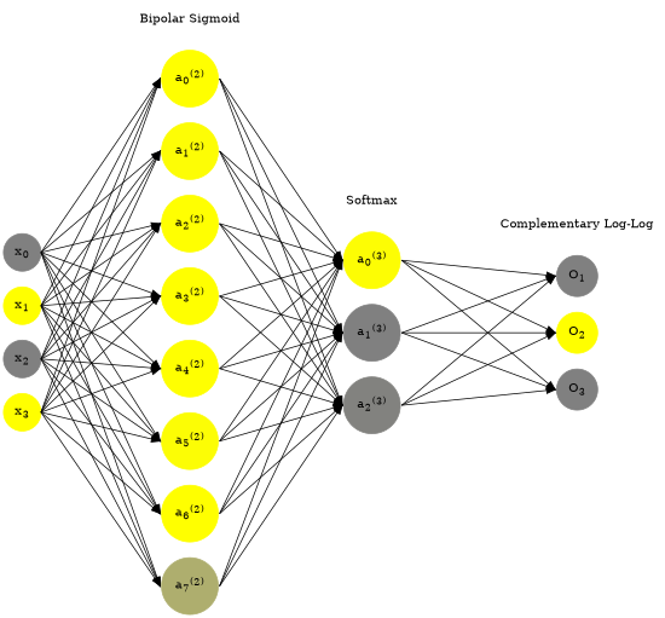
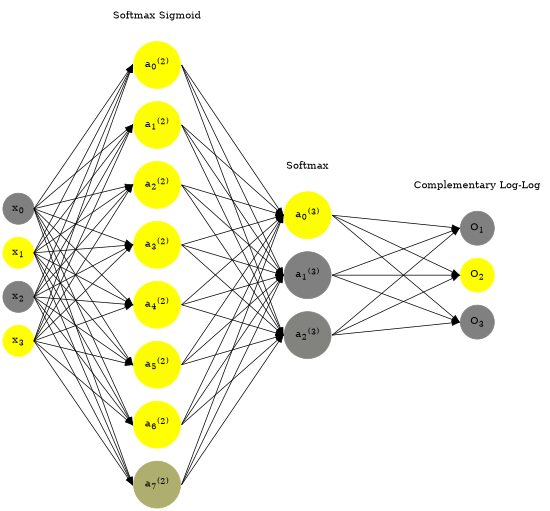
  digraph {
    rankdir=LR
    ranksep=1.4
    splines=false
    node [color="0.1667, 0.0, 0.5" fillcolor="0.1667, 0.0, 0.5" shape=circle style=filled]
    edge [headport=w style=solid tailport=e]
    n1 [label=<x<sub>0</sub>>]
    n2 [color="0.1667, 1.0, 1.0" fillcolor="0.1667, 1.0, 1.0" label=<x<sub>1</sub>>]
    n3 [label=<x<sub>2</sub>>]
    n4 [color="0.1667, 1.0, 1.0" fillcolor="0.1667, 1.0, 1.0" label=<x<sub>3</sub>>]
    n5 [color="0.1667, 0.998198, 0.999099" fillcolor="0.1667, 0.998198, 0.999099" label=<a<sub>0</sub><sup>(2)</sup>>]
    n6 [color="0.1667, 0.979623, 0.989812" fillcolor="0.1667, 0.979623, 0.989812" label=<a<sub>1</sub><sup>(2)</sup>>]
    n7 [color="0.1667, 0.992838, 0.996419" fillcolor="0.1667, 0.992838, 0.996419" label=<a<sub>2</sub><sup>(2)</sup>>]
    n8 [color="0.1667, 0.997958, 0.998979" fillcolor="0.1667, 0.997958, 0.998979" label=<a<sub>3</sub><sup>(2)</sup>>]
    n9 [color="0.1667, 0.995406, 0.997703" fillcolor="0.1667, 0.995406, 0.997703" label=<a<sub>4</sub><sup>(2)</sup>>]
    n10 [color="0.1667, 0.976788, 0.988394" fillcolor="0.1667, 0.976788, 0.988394" label=<a<sub>5</sub><sup>(2)</sup>>]
    n11 [color="0.1667, 0.999016, 0.999508" fillcolor="0.1667, 0.999016, 0.999508" label=<a<sub>6</sub><sup>(2)</sup>>]
    n12 [color="0.1667, 0.365737, 0.682868" fillcolor="0.1667, 0.365737, 0.682868" label=<a<sub>7</sub><sup>(2)</sup>>]
    n13 [color="0.1667, 0.981811, 0.990905" fillcolor="0.1667, 0.981811, 0.990905" label=<a<sub>0</sub><sup>(3)</sup>>]
    n14 [color="0.1667, 0.000000, 0.500000" fillcolor="0.1667, 0.000000, 0.500000" label=<a<sub>1</sub><sup>(3)</sup>>]
    n15 [color="0.1667, 0.018189, 0.509095" fillcolor="0.1667, 0.018189, 0.509095" label=<a<sub>2</sub><sup>(3)</sup>>]
    n16 [label=<O<sub>1</sub>>]
    n17 [color="0.1667, 1.0, 1.0" fillcolor="0.1667, 1.0, 1.0" label=<O<sub>2</sub>>]
    n18 [label=<O<sub>3</sub>>]
-   n19 [label="Bipolar Sigmoid" shape=plaintext color="" fillcolor="" style=""]
+   n19 [label="Softmax Sigmoid" shape=plaintext color="" fillcolor="" style=""]
    n20 [label=Softmax shape=plaintext color="" fillcolor="" style=""]
    n21 [label="Complementary Log-Log" shape=plaintext color="" fillcolor="" style=""]
    subgraph sub_1 {
      n1
    }
    subgraph sub_2 {
      n2
    }
    subgraph sub_3 {
      n3
    }
    subgraph sub_4 {
      n4
    }
    subgraph sub_5 {
      n5
    }
    subgraph sub_6 {
      n6
    }
    subgraph sub_7 {
      n7
    }
    subgraph sub_8 {
      n8
    }
    subgraph sub_9 {
      n9
    }
    subgraph sub_10 {
      n10
    }
    subgraph sub_11 {
      n11
    }
    subgraph sub_12 {
      n12
    }
    subgraph sub_13 {
      n13
    }
    subgraph sub_14 {
      n14
    }
    subgraph sub_15 {
      n15
    }
    subgraph sub_16 {
      n16
    }
    subgraph sub_17 {
      n17
    }
    subgraph sub_18 {
      n18
    }
    subgraph sub_19 {
      rank=same
      n1
      n2
      n3
      n4
    }
    subgraph sub_20 {
      rank=same
      n5
      n6
      n7
      n8
      n9
      n10
      n11
      n12
    }
    subgraph sub_21 {
      rank=same
      n13
      n14
      n15
    }
    subgraph sub_22 {
      rank=same
      n16
      n17
      n18
    }
    subgraph sub_23 {
      rank=same
      n5
      n19
    }
    subgraph sub_24 {
      rank=same
      n13
      n20
    }
    subgraph sub_25 {
      rank=same
      n16
      n21
    }
    n1 -> n2 [style=invis]
    n1 -> n5
    n1 -> n6
    n1 -> n7
    n1 -> n8
    n1 -> n9
    n1 -> n10
    n1 -> n11
    n1 -> n12
    n2 -> n3 [style=invis]
    n2 -> n5
    n2 -> n6
    n2 -> n7
    n2 -> n8
    n2 -> n9
    n2 -> n10
    n2 -> n11
    n2 -> n12
    n3 -> n4 [style=invis]
    n3 -> n5
    n3 -> n6
    n3 -> n7
    n3 -> n8
    n3 -> n9
    n3 -> n10
    n3 -> n11
    n3 -> n12
    n4 -> n5
    n4 -> n6
    n4 -> n7
    n4 -> n8
    n4 -> n9
    n4 -> n10
    n4 -> n11
    n4 -> n12
    n5 -> n6 [style=invis]
    n5 -> n13
    n5 -> n14
    n5 -> n15
    n6 -> n7 [style=invis]
    n6 -> n13
    n6 -> n14
    n6 -> n15
    n7 -> n8 [style=invis]
    n7 -> n13
    n7 -> n14
    n7 -> n15
    n8 -> n9 [style=invis]
    n8 -> n13
    n8 -> n14
    n8 -> n15
    n9 -> n10 [style=invis]
    n9 -> n13
    n9 -> n14
    n9 -> n15
    n10 -> n11 [style=invis]
    n10 -> n13
    n10 -> n14
    n10 -> n15
    n11 -> n12 [style=invis]
    n11 -> n13
    n11 -> n14
    n11 -> n15
    n12 -> n13
    n12 -> n14
    n12 -> n15
    n13 -> n14 [style=invis]
    n13 -> n16
    n13 -> n17
    n13 -> n18
    n14 -> n15 [style=invis]
    n14 -> n16
    n14 -> n17
    n14 -> n18
    n15 -> n16
    n15 -> n17
    n15 -> n18
    n16 -> n17 [style=invis]
    n17 -> n18 [style=invis]
    n19 -> n5 [style=invis]
    n20 -> n13 [style=invis]
    n21 -> n16 [style=invis]
  }
